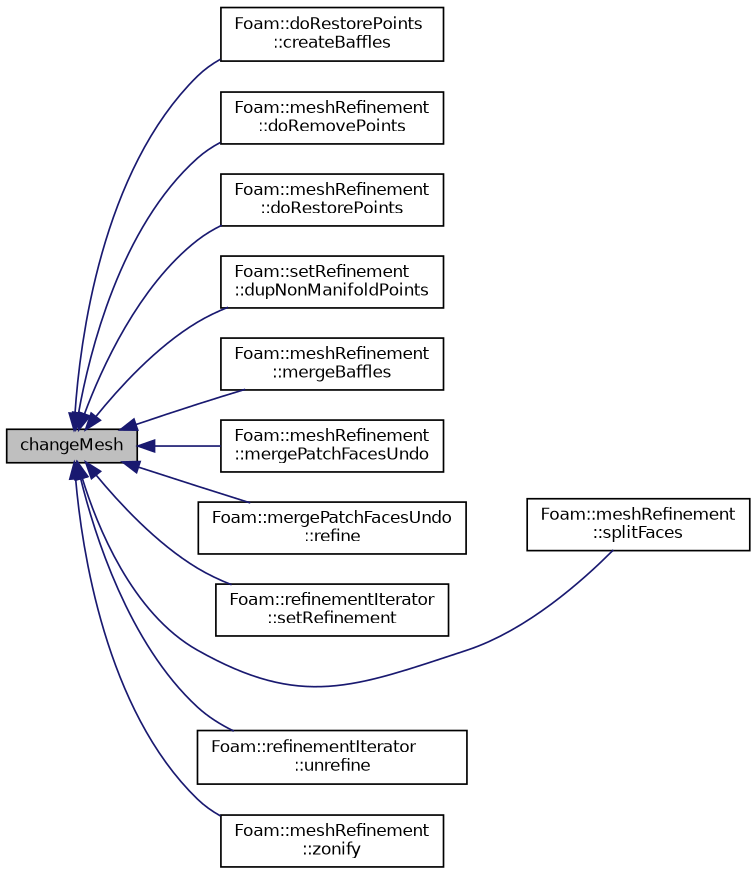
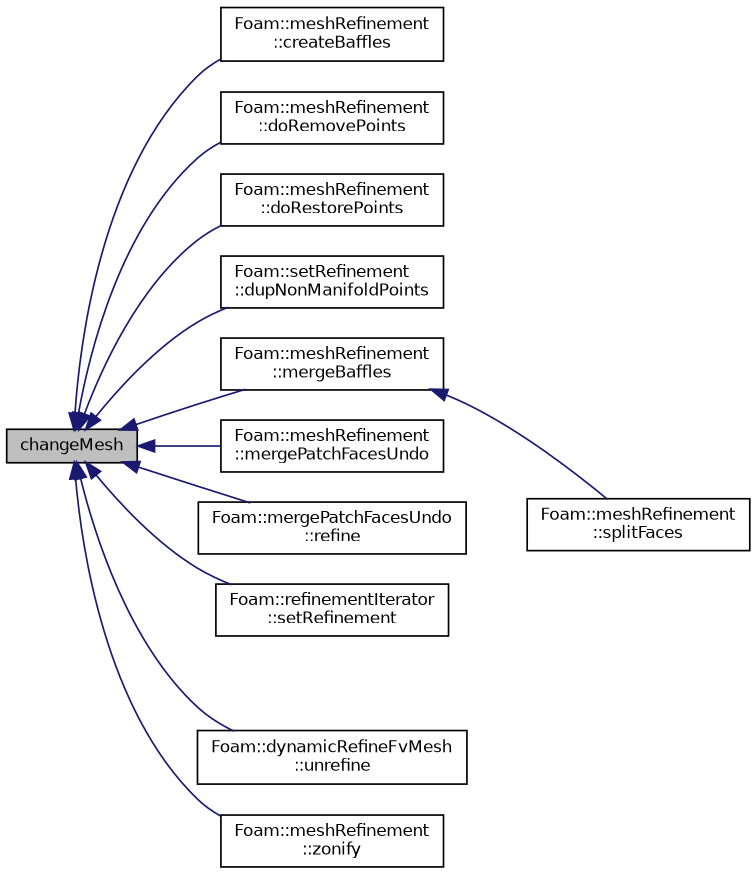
  digraph {
    rankdir=LR
    node [color=black fontname=Helvetica fontsize=10 shape=record]
    edge [color=midnightblue dir=back fontname=Helvetica fontsize=10 labelfontname=Helvetica labelfontsize=10 style=solid]
    n1 [fillcolor=grey75 fontcolor=black height=0.2 label=changeMesh style=filled width=0.4]
-   n2 [height=0.2 label="Foam::doRestorePoints\l::createBaffles" width=0.4]
+   n2 [height=0.2 label="Foam::meshRefinement\l::createBaffles" width=0.4]
    n3 [height=0.2 label="Foam::meshRefinement\l::doRemovePoints" width=0.4]
    n4 [height=0.2 label="Foam::meshRefinement\l::doRestorePoints" width=0.4]
    n5 [height=0.2 label="Foam::setRefinement\l::dupNonManifoldPoints" width=0.4]
    n6 [height=0.2 label="Foam::meshRefinement\l::mergeBaffles" width=0.4]
    n7 [height=0.2 label="Foam::meshRefinement\l::mergePatchFacesUndo" width=0.4]
    n8 [height=0.2 label="Foam::mergePatchFacesUndo\l::refine" width=0.4]
    n9 [height=0.2 label="Foam::refinementIterator\l::setRefinement" width=0.4]
    n10 [height=0.2 label="Foam::meshRefinement\l::splitFaces" width=0.4]
-   n11 [height=0.2 label="Foam::refinementIterator\l::unrefine" width=0.4]
+   n11 [height=0.2 label="Foam::dynamicRefineFvMesh\l::unrefine" width=0.4]
    n12 [height=0.2 label="Foam::meshRefinement\l::zonify" width=0.4]
    n1 -> n2
    n1 -> n3
    n1 -> n4
    n1 -> n5
    n1 -> n6
    n1 -> n7
    n1 -> n8
    n1 -> n9
-   n1 -> n10
+   n6 -> n10
    n1 -> n11
    n1 -> n12
  }
